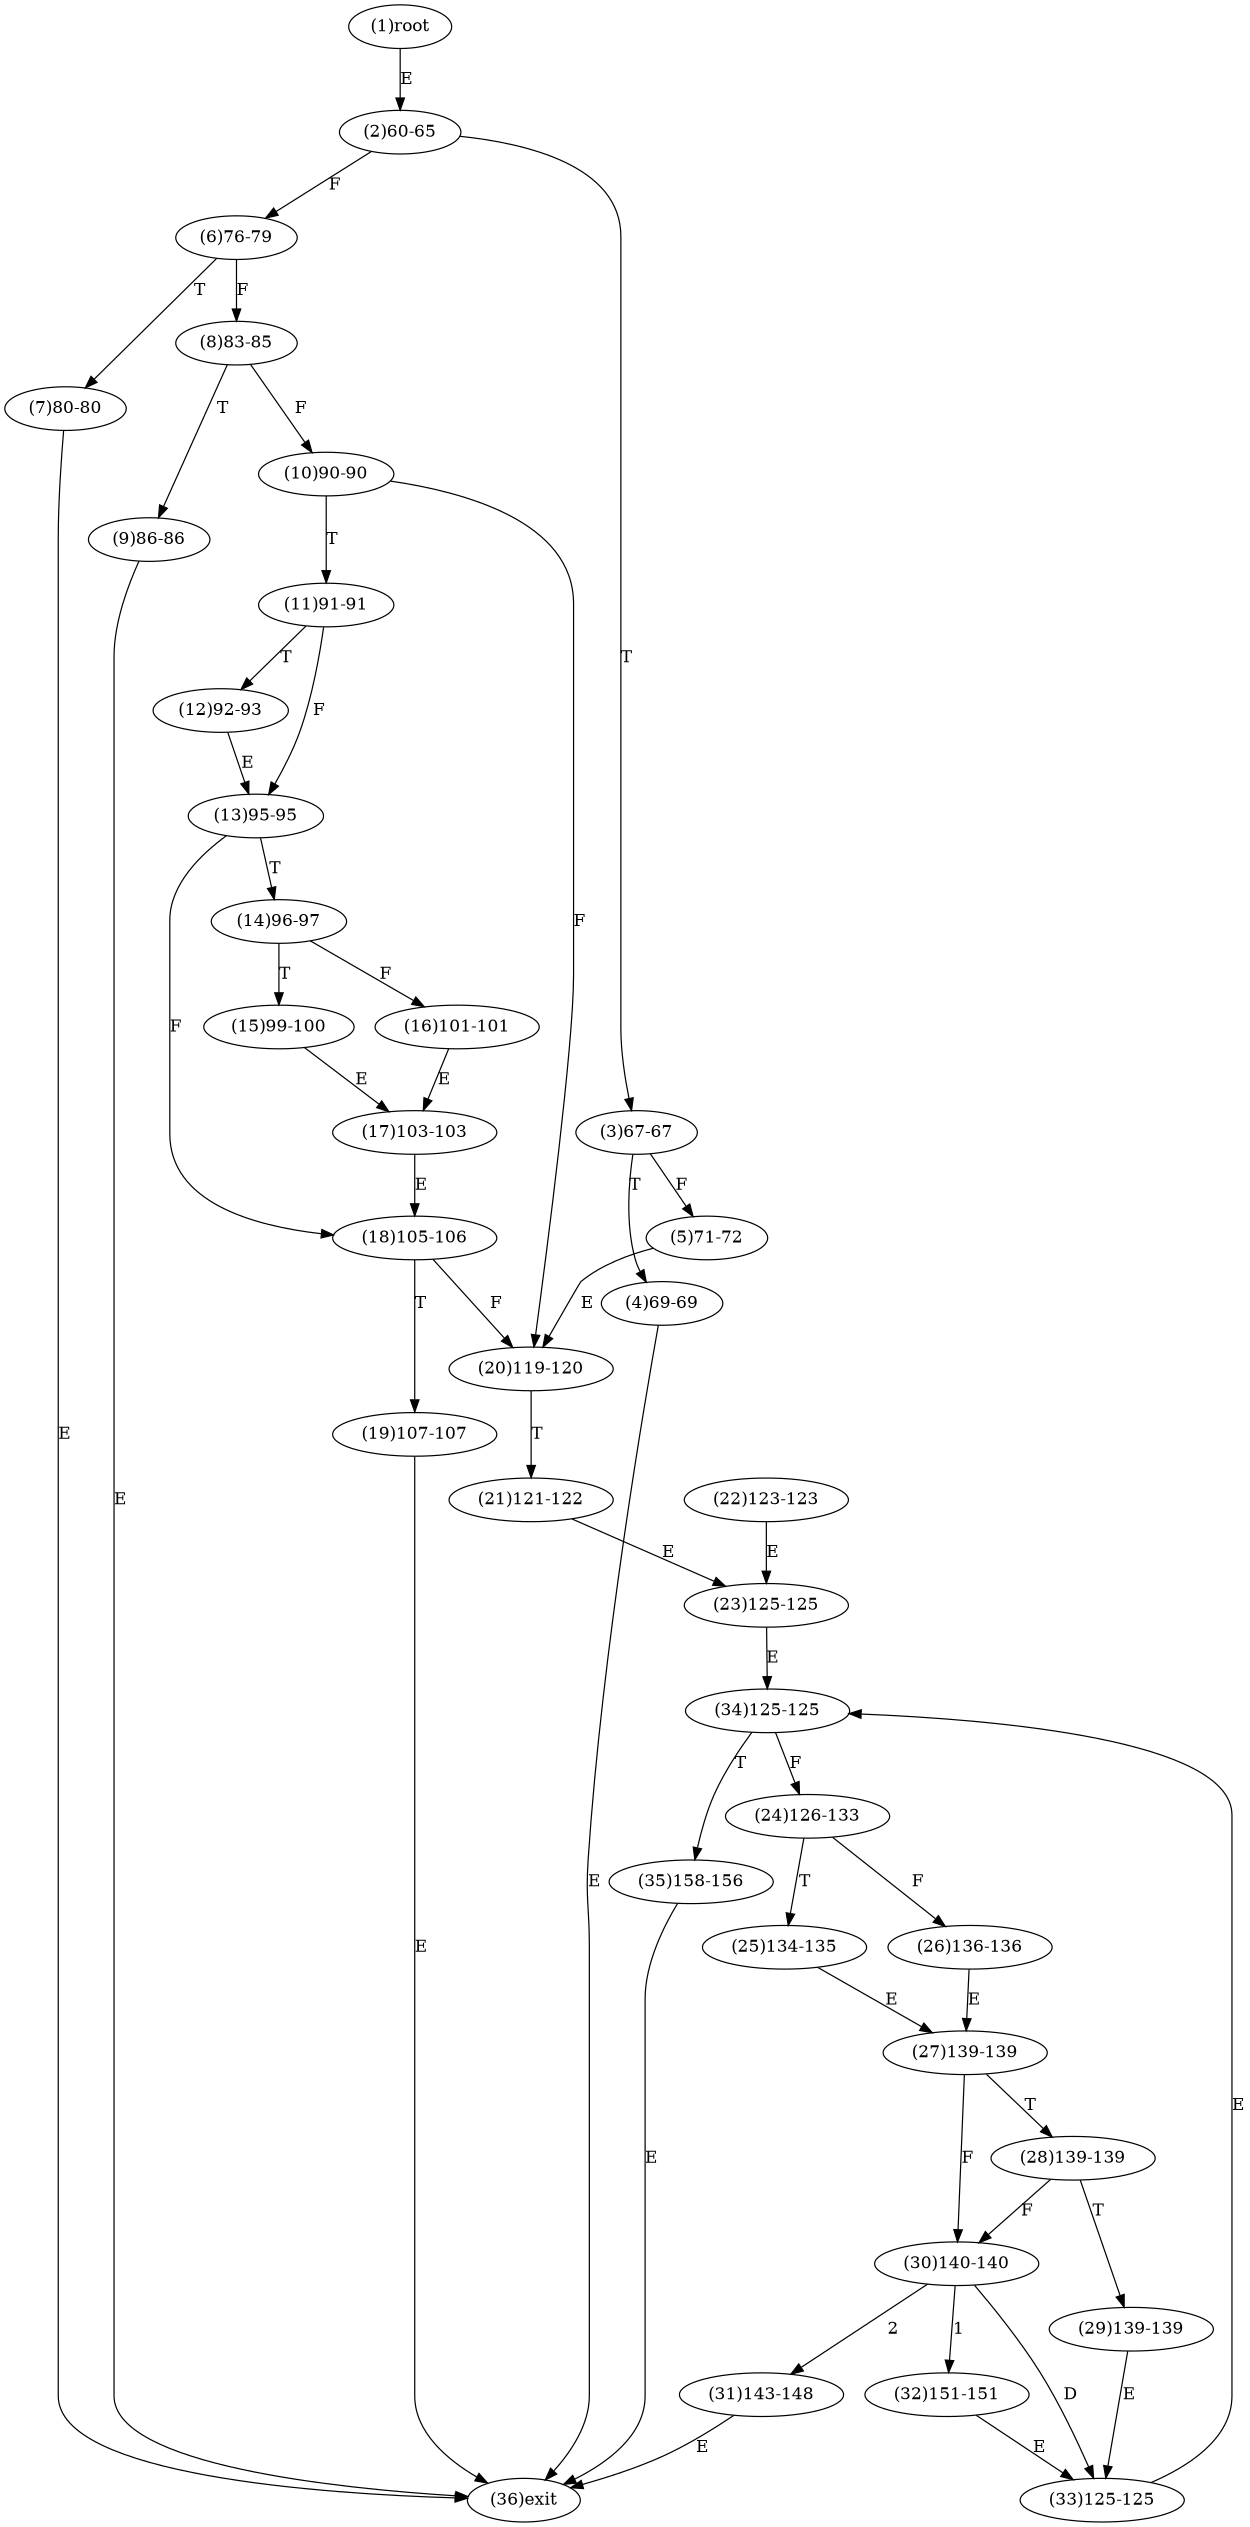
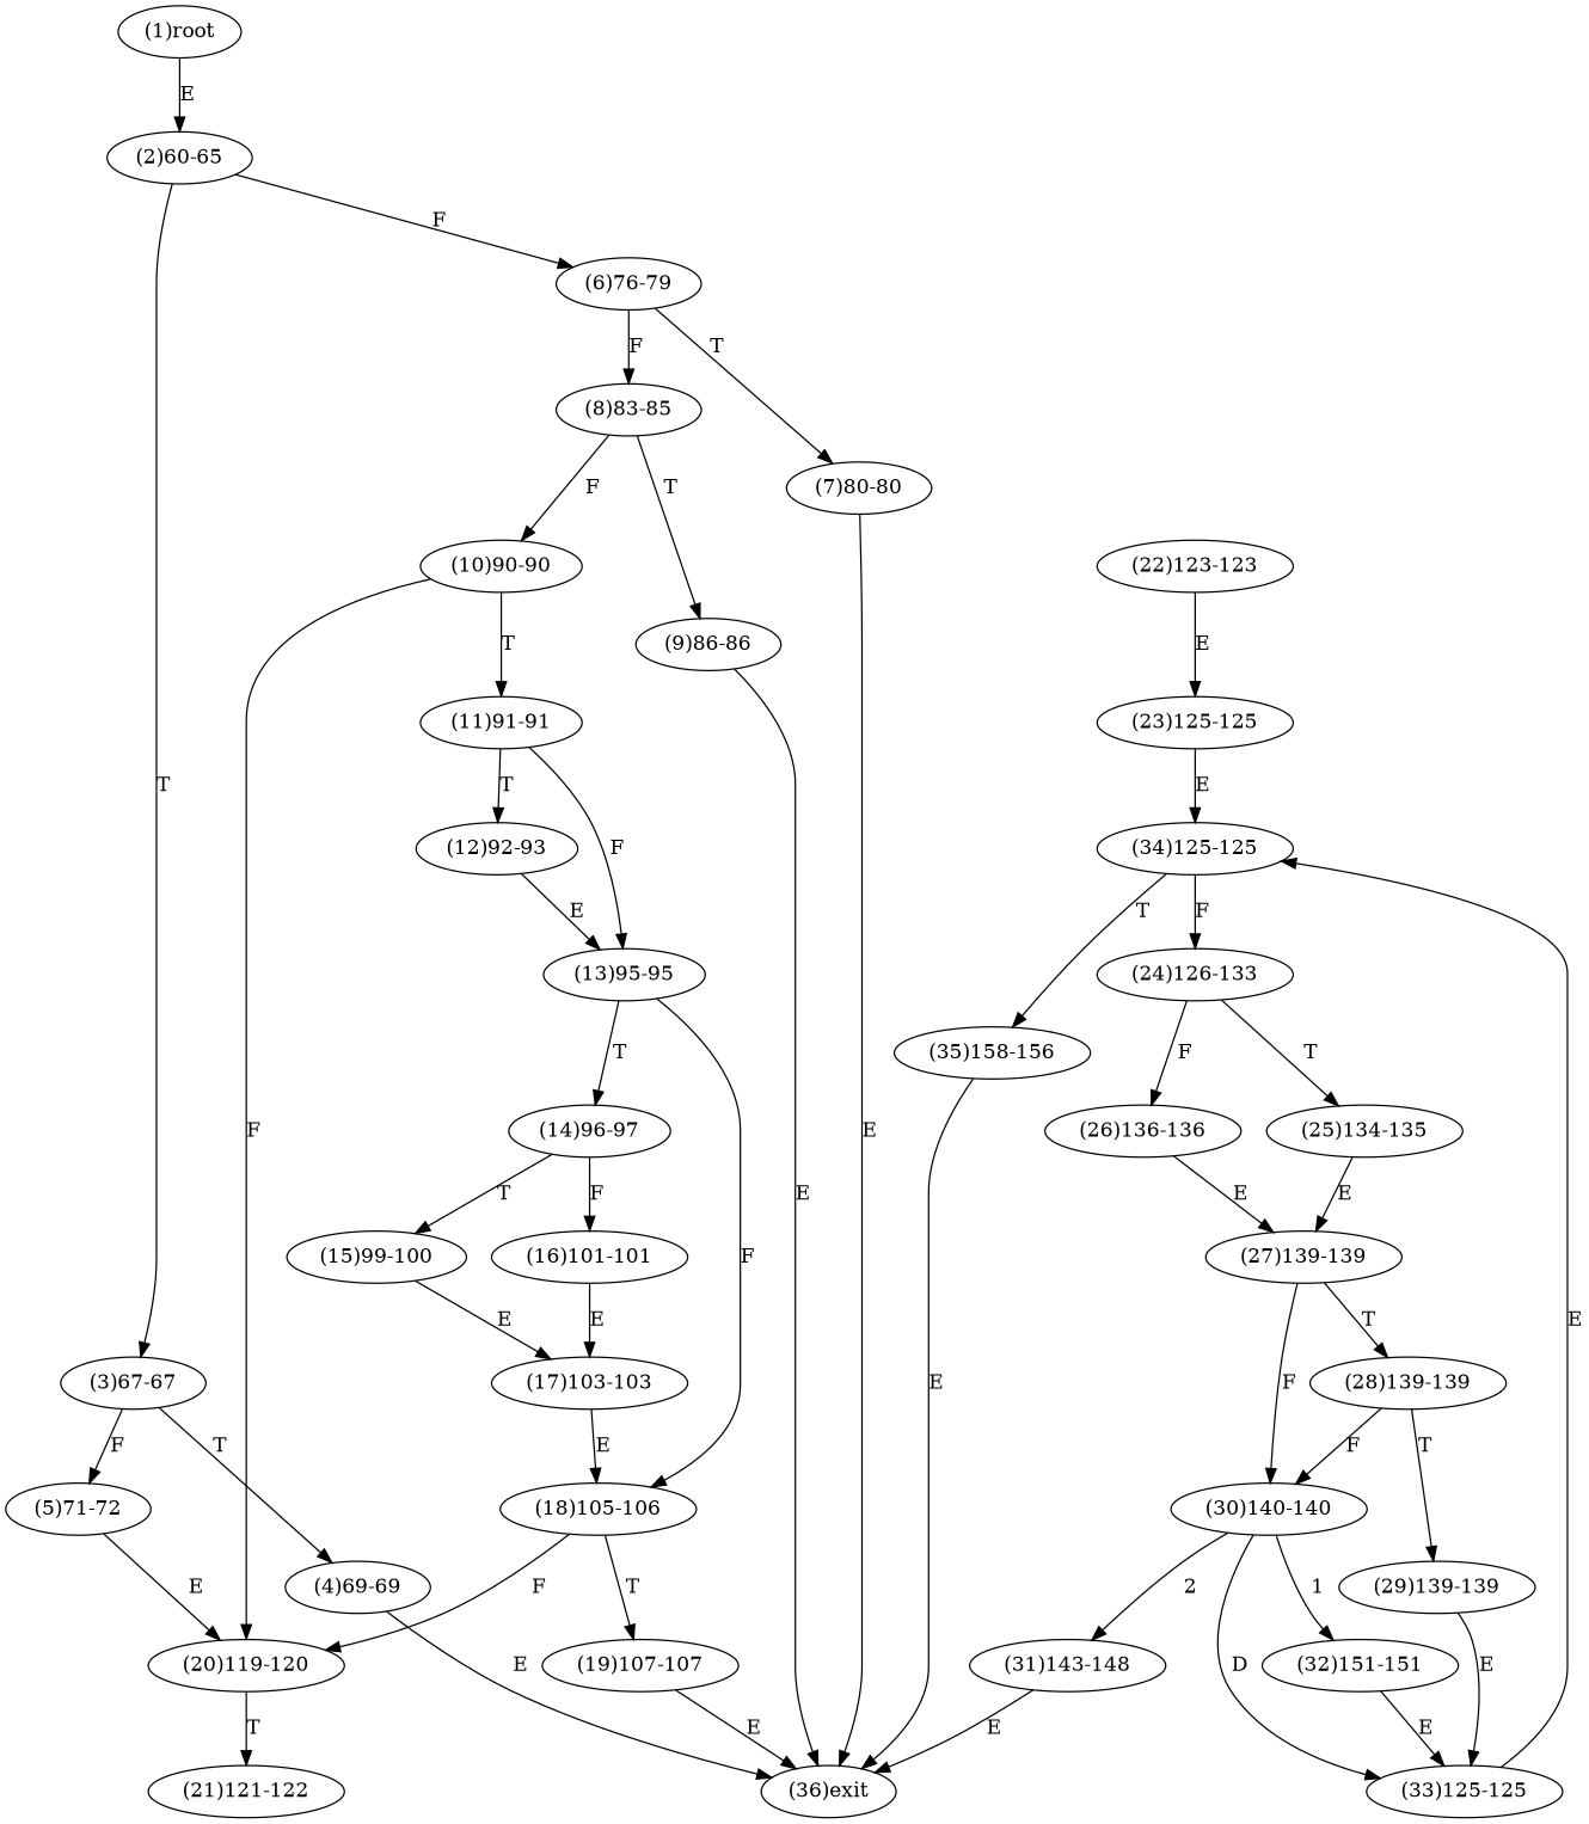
  digraph {
    n1 [label="(1)root"]
    n2 [label="(2)60-65"]
    n3 [label="(3)67-67"]
    n4 [label="(6)76-79"]
    n5 [label="(4)69-69"]
    n6 [label="(5)71-72"]
    n7 [label="(7)80-80"]
    n8 [label="(8)83-85"]
    n9 [label="(36)exit"]
    n10 [label="(20)119-120"]
    n11 [label="(21)121-122"]
    n12 [label="(9)86-86"]
    n13 [label="(10)90-90"]
    n14 [label="(11)91-91"]
    n15 [label="(12)92-93"]
    n16 [label="(13)95-95"]
    n17 [label="(14)96-97"]
    n18 [label="(18)105-106"]
    n19 [label="(15)99-100"]
    n20 [label="(16)101-101"]
    n21 [label="(19)107-107"]
    n22 [label="(17)103-103"]
    n23 [label="(23)125-125"]
    n24 [label="(34)125-125"]
    n25 [label="(22)123-123"]
    n26 [label="(24)126-133"]
    n27 [label="(35)158-156"]
    n28 [label="(25)134-135"]
    n29 [label="(27)139-139"]
    n30 [label="(28)139-139"]
    n31 [label="(30)140-140"]
    n32 [label="(26)136-136"]
    n33 [label="(29)139-139"]
    n34 [label="(33)125-125"]
    n35 [label="(31)143-148"]
    n36 [label="(32)151-151"]
    n1 -> n2 [label=E]
    n2 -> n3 [label=T]
    n2 -> n4 [label=F]
    n3 -> n5 [label=T]
    n3 -> n6 [label=F]
    n4 -> n7 [label=T]
    n4 -> n8 [label=F]
    n5 -> n9 [label=E]
    n6 -> n10 [label=E]
    n7 -> n9 [label=E]
    n8 -> n12 [label=T]
    n8 -> n13 [label=F]
    n10 -> n11 [label=T]
-   n11 -> n23 [label=E]
    n12 -> n9 [label=E]
    n13 -> n10 [label=F]
    n13 -> n14 [label=T]
    n14 -> n15 [label=T]
    n14 -> n16 [label=F]
    n15 -> n16 [label=E]
    n16 -> n17 [label=T]
    n16 -> n18 [label=F]
    n17 -> n19 [label=T]
    n17 -> n20 [label=F]
    n18 -> n10 [label=F]
    n18 -> n21 [label=T]
    n19 -> n22 [label=E]
    n20 -> n22 [label=E]
    n21 -> n9 [label=E]
    n22 -> n18 [label=E]
    n23 -> n24 [label=E]
    n24 -> n26 [label=F]
    n24 -> n27 [label=T]
    n25 -> n23 [label=E]
    n26 -> n28 [label=T]
    n26 -> n32 [label=F]
    n27 -> n9 [label=E]
    n28 -> n29 [label=E]
    n29 -> n30 [label=T]
    n29 -> n31 [label=F]
    n30 -> n31 [label=F]
    n30 -> n33 [label=T]
    n31 -> n34 [label=D]
    n31 -> n35 [label=2]
    n31 -> n36 [label=1]
    n32 -> n29 [label=E]
    n33 -> n34 [label=E]
    n34 -> n24 [label=E]
    n35 -> n9 [label=E]
    n36 -> n34 [label=E]
  }
